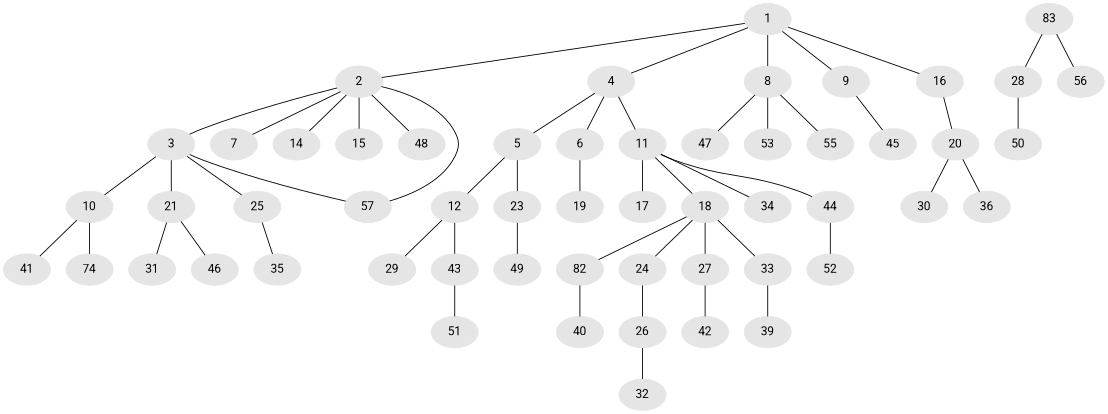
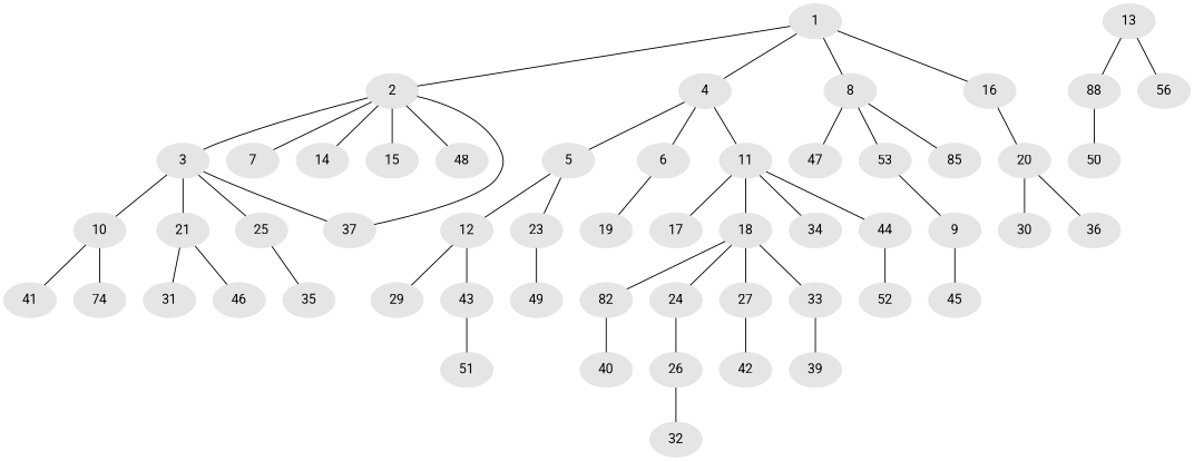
  graph {
    fontname=Roboto
    node [color=gray90 fontname=Roboto style=filled]
    edge [fontname=Roboto]
    1
    2
    4
    8
    9
    16
    3
    7
    14
    15
    48
-   37 [label=57]
+   37
    5
    6
    11
    47
    53
-   55
+   55 [label=85]
    45
    20
    10
    21
    25
-   13 [label=83]
-   28
+   13
+   28 [label=88]
    56
    41
    n28 [label=74]
    31
    46
    35
    12
    23
    19
    17
    18
    34
    44
    29
    43
    49
    n42 [label=82]
    24
    27
    33
    52
    51
    50
    30
    36
    40
    26
    42
    39
    32
    1 -- 2
    1 -- 4
    1 -- 8
-   1 -- 9
+   53 -- 9
    1 -- 16
    2 -- 3
    2 -- 7
    2 -- 14
    2 -- 15
    2 -- 48
    2 -- 37
    4 -- 5
    4 -- 6
    4 -- 11
    8 -- 47
    8 -- 53
    8 -- 55
    9 -- 45
    16 -- 20
    3 -- 37
    3 -- 10
    3 -- 21
    3 -- 25
    5 -- 12
    5 -- 23
    6 -- 19
    11 -- 17
    11 -- 18
    11 -- 34
    11 -- 44
    20 -- 30
    20 -- 36
    10 -- 41
    10 -- n28
    21 -- 31
    21 -- 46
    25 -- 35
    13 -- 28
    13 -- 56
    28 -- 50
    12 -- 29
    12 -- 43
    23 -- 49
    18 -- n42
    18 -- 24
    18 -- 27
    18 -- 33
    44 -- 52
    43 -- 51
    n42 -- 40
    24 -- 26
    27 -- 42
    33 -- 39
    26 -- 32
  }
